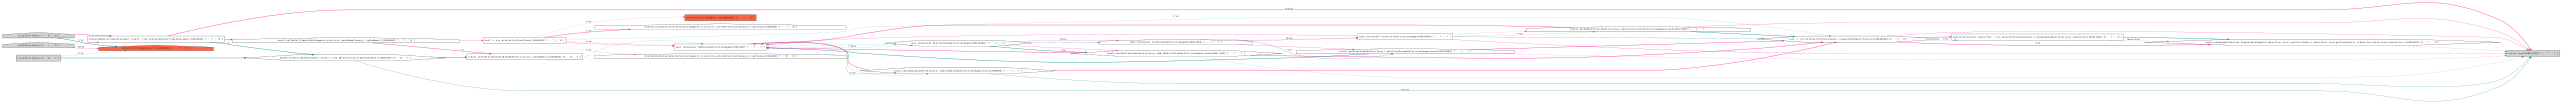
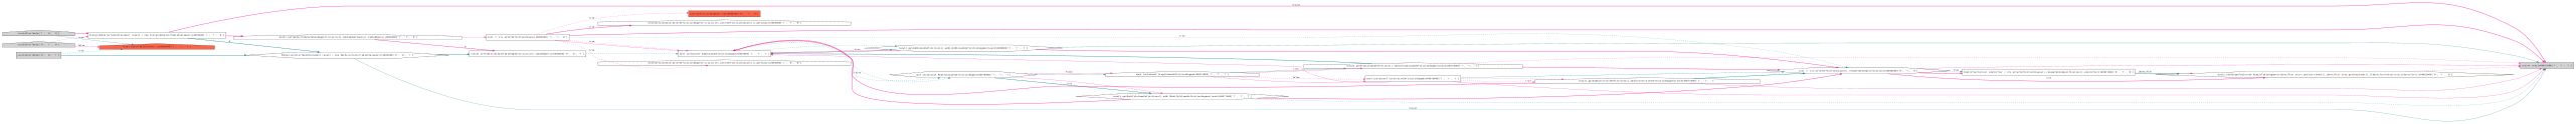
  digraph {
    fontname="Roboto Mono"
    rankdir=LR
    node [fillcolor=white fontname="Roboto Mono" shape=house style=filled]
    edge [color=deeppink fontname="Roboto Mono" style=bold]
    n1 [label="result.setTable((SimpleTableSegment)visit(ctx.tableNameClause().tableName()))@@@4@@@['1', '1', '0']"]
    n2 [label="result.setTable((SimpleTableSegment)visit(ctx.tableName()))@@@4@@@['0', '0', '1']" shape=box]
    n3 [label="null != ctx.alterDefinitionClause()@@@5@@@['1', '1', '0']" shape=box]
    n4 [label="each instanceof AddColumnDefinitionSegment@@@7@@@['1', '1', '1']" shape=box]
    n5 [fillcolor=tomato label="AlterDefinitionSegment each@@@6@@@['0', '1', '0']" shape=box]
    n6 [fillcolor=lightgray label="return result@@@21@@@['1', '1', '1']" shape=box]
    n7 [label="((CollectionValue<AlterDefinitionSegment>)visit(ctx.alterDefinitionClause())).getValue()@@@6@@@['1', '1', '0']"]
    n8 [label="null != ctx.alterDefinitionClause().renameTableSpecification()@@@20@@@['0', '1', '0']" shape=hexagon]
    n9 [label="((CollectionValue<AlterDefinitionSegment>)visit(ctx.alterDefinitionClause())).getValue()@@@6@@@['1', '0', '0']"]
    n10 [label="result.setRenameTable(new SimpleTableSegment(identifier.start.getStartIndex(),identifier.stop.getStopIndex(),(IdentifierValue)visit(identifier)))@@@22@@@['0', '1', '0']" shape=hexagon]
    n11 [label="each instanceof ModifyColumnDefinitionSegment@@@10@@@['1', '1', '1']" shape=hexagon]
    n12 [label="result.getModifyColumnDefinitions().add((ModifyColumnDefinitionSegment)each)@@@11@@@['1', '1', '1']" shape=hexagon]
    n13 [label="each instanceof DropColumnDefinitionSegment@@@13@@@['1', '1', '1']"]
    n14 [label="each instanceof ConstraintDefinitionSegment@@@16@@@['1', '1', '1']" shape=box]
    n15 [label="result.getDropColumnDefinitions().add((DropColumnDefinitionSegment)each)@@@14@@@['1', '1', '1']"]
    n16 [fillcolor=tomato label="final AlterTableContext ctx@@@2@@@['1', '1', '1']"]
    n17 [fillcolor=lightgray label="visitAlterTable['0', '1', '0']"]
    n18 [label="PostgreSQLAlterTableStatement result = new PostgreSQLAlterTableStatement()@@@3@@@['1', '1', '0']" shape=box]
    n19 [label="SQLServerAlterTableStatement result = new SQLServerAlterTableStatement()@@@3@@@['0', '0', '1']" shape=hexagon]
    n20 [label="IdentifierContext identifier = ctx.alterDefinitionClause().renameTableSpecification().identifier()@@@21@@@['0', '1', '0']" shape=box]
    n21 [label="result.getAddColumnDefinitions().add((AddColumnDefinitionSegment)each)@@@8@@@['1', '1', '1']" shape=hexagon]
    n22 [fillcolor=lightgray label="visitAlterTable['1', '0', '0']"]
    n23 [label="result.getAddConstraintDefinitions().add((ConstraintDefinitionSegment)each)@@@17@@@['1', '1', '1']"]
    n24 [fillcolor=lightgray label="visitAlterTable['0', '0', '1']" shape=box]
    n1 -> n2 [label=0]
    n1 -> n3 [style=solid]
    n2 -> n4 [color=teal style=dashed]
    n3 -> n4 [label=true style=dashed]
    n3 -> n4 [style=solid]
    n3 -> n5 [label=true style=dashed]
+   n3 -> n6
    n3 -> n7 [label=true]
    n3 -> n8 [color=teal label=true style=dashed]
    n3 -> n9 [label=true style=dashed]
    n4 -> n11 [color=teal label=false style=dashed]
    n4 -> n11 [color=teal style=dashed]
    n4 -> n21 [color=teal style=dashed]
    n4 -> n21 [color=teal label=true style=solid]
    n8 -> n6 [style=solid]
    n8 -> n10 [label=true]
    n8 -> n20
    n8 -> n20 [color=teal label=true style=dashed]
    n10 -> n6 [style=dashed]
    n11 -> n12 [style=solid]
    n11 -> n12 [color=teal label=true]
    n11 -> n13 [color=teal style=solid]
    n11 -> n13 [label=false style=solid]
    n12 -> n4
    n12 -> n6 [color=teal style=dashed]
    n12 -> n8
    n13 -> n14 [style=solid]
    n13 -> n14 [label=false style=dashed]
    n13 -> n15 [color=teal label=true style=solid]
    n13 -> n15 [style=solid]
    n14 -> n4 [style=solid]
    n14 -> n6 [style=solid]
    n14 -> n8 [color=teal style=solid]
    n14 -> n23 [style=dashed]
    n14 -> n23 [label=true style=dashed]
    n15 -> n4 [color=teal]
    n15 -> n6 [style=dashed]
    n15 -> n8
    n17 -> n16 [label=false style=solid]
    n17 -> n18 [style=dashed]
    n18 -> n1
    n18 -> n6 [label=result]
    n18 -> n19 [color=teal label=0]
    n19 -> n2 [color=teal]
    n19 -> n6 [color=teal label=result style=solid]
    n20 -> n10 [color=teal]
    n20 -> n10 [label=identifier style=dashed]
    n21 -> n4
    n21 -> n6 [color=teal style=solid]
    n21 -> n8
-   n22 -> n16 [color=teal label=true]
+   n22 -> n16 [color=teal label=true style=solid]
    n22 -> n18
    n23 -> n4
    n23 -> n6 [style=solid]
    n23 -> n8 [color=teal]
    n24 -> n16 [color=teal label=true style=dashed]
    n24 -> n19 [color=teal]
  }
